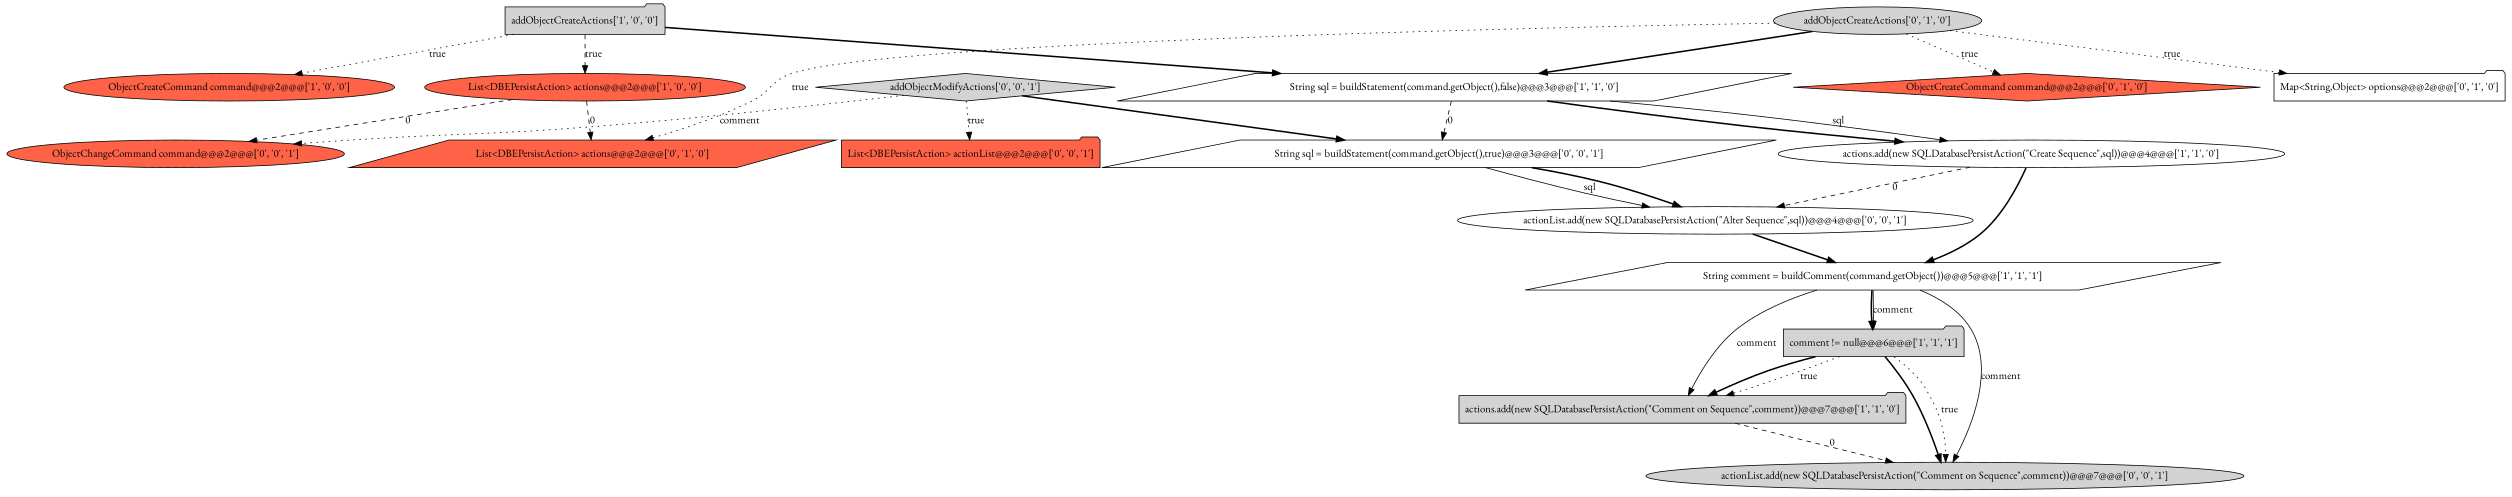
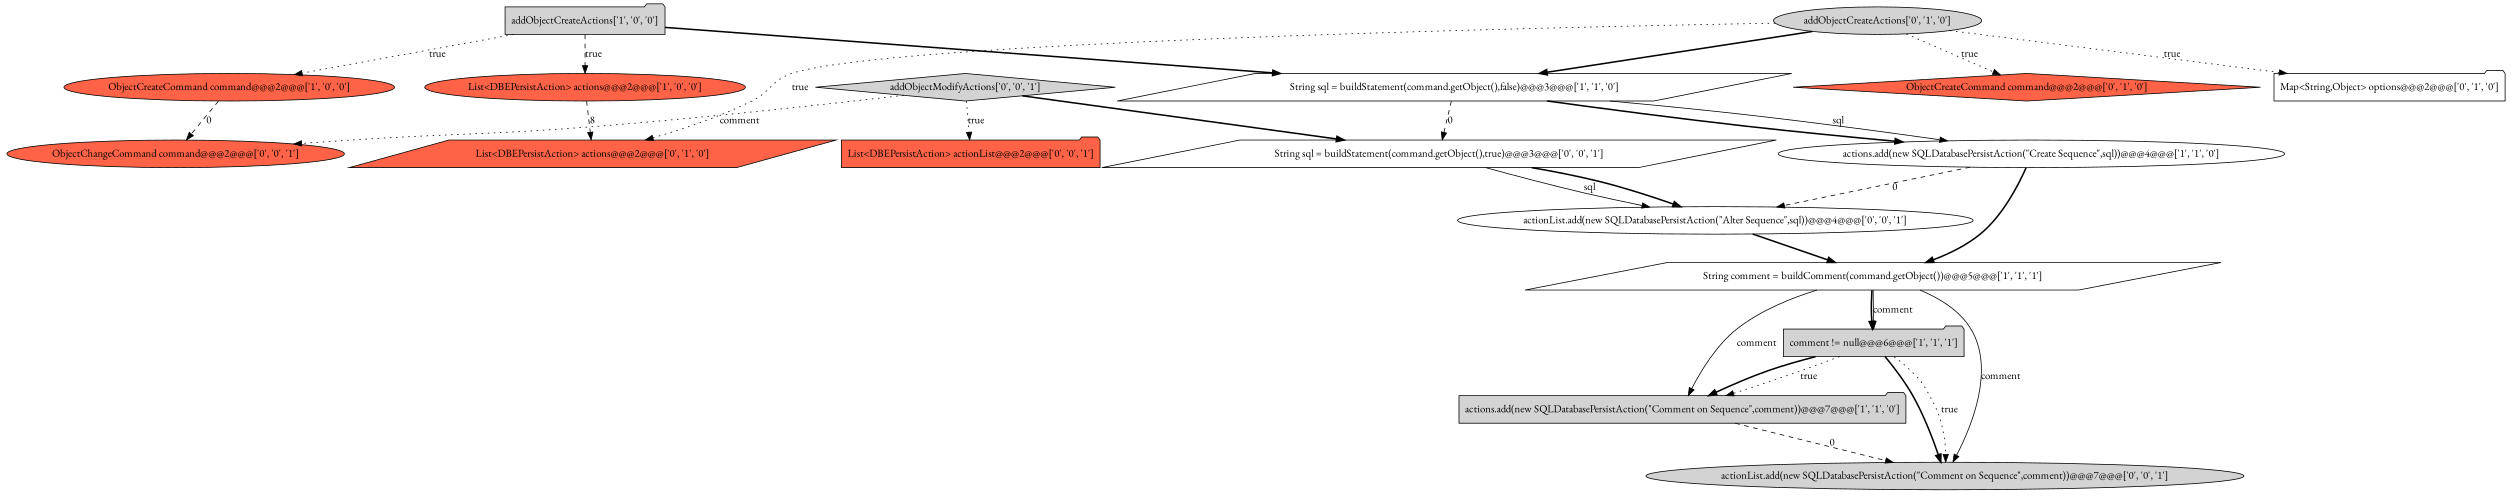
  digraph {
    fontname="EB Garamond"
    node [fillcolor=lightgray fontname="EB Garamond" shape=ellipse style=filled]
    edge [fontname="EB Garamond" style=bold]
    n1 [label="addObjectCreateActions['1', '0', '0']" shape=folder]
    n2 [fillcolor=white label="String sql = buildStatement(command.getObject(),false)@@@3@@@['1', '1', '0']" shape=parallelogram]
    n3 [fillcolor=tomato label="ObjectCreateCommand command@@@2@@@['1', '0', '0']"]
    n4 [fillcolor=tomato label="List<DBEPersistAction> actions@@@2@@@['1', '0', '0']"]
    n5 [fillcolor=white label="String sql = buildStatement(command.getObject(),true)@@@3@@@['0', '0', '1']" shape=parallelogram]
    n6 [fillcolor=white label="actions.add(new SQLDatabasePersistAction(\"Create Sequence\",sql))@@@4@@@['1', '1', '0']"]
    n7 [fillcolor=tomato label="ObjectChangeCommand command@@@2@@@['0', '0', '1']"]
    n8 [fillcolor=tomato label="List<DBEPersistAction> actions@@@2@@@['0', '1', '0']" shape=parallelogram]
    n9 [label="comment != null@@@6@@@['1', '1', '1']" shape=folder]
    n10 [label="actionList.add(new SQLDatabasePersistAction(\"Comment on Sequence\",comment))@@@7@@@['0', '0', '1']"]
    n11 [label="actions.add(new SQLDatabasePersistAction(\"Comment on Sequence\",comment))@@@7@@@['1', '1', '0']" shape=folder]
    n12 [fillcolor=white label="actionList.add(new SQLDatabasePersistAction(\"Alter Sequence\",sql))@@@4@@@['0', '0', '1']"]
    n13 [fillcolor=white label="String comment = buildComment(command.getObject())@@@5@@@['1', '1', '1']" shape=parallelogram]
    n14 [label="addObjectModifyActions['0', '0', '1']" shape=diamond]
    n15 [fillcolor=tomato label="List<DBEPersistAction> actionList@@@2@@@['0', '0', '1']" shape=folder]
    n16 [fillcolor=white label="Map<String,Object> options@@@2@@@['0', '1', '0']" shape=folder]
    n17 [fillcolor=tomato label="ObjectCreateCommand command@@@2@@@['0', '1', '0']" shape=diamond]
    n18 [label="addObjectCreateActions['0', '1', '0']"]
    n1 -> n2
    n1 -> n3 [label=true style=dotted]
    n1 -> n4 [label=true style=dashed]
    n2 -> n5 [label=0 style=dashed]
    n2 -> n6 [label=sql style=solid]
    n2 -> n6
-   n4 -> n7 [label=0 style=dashed]
-   n4 -> n8 [label=0 style=dashed]
+   n3 -> n7 [label=0 style=dashed]
+   n4 -> n8 [label=8 style=dashed]
    n5 -> n12
    n5 -> n12 [label=sql style=solid]
    n6 -> n12 [label=0 style=dashed]
    n6 -> n13
    n9 -> n10
    n9 -> n10 [label=true style=dotted]
    n9 -> n11 [label=true style=dotted]
    n9 -> n11
    n11 -> n10 [label=0 style=dashed]
    n12 -> n13
    n13 -> n9
    n13 -> n9 [label=comment style=solid]
    n13 -> n10 [label=comment style=solid]
    n13 -> n11 [label=comment style=solid]
    n14 -> n5
    n14 -> n7 [label=comment style=dotted]
    n14 -> n15 [label=true style=dotted]
    n18 -> n2
    n18 -> n8 [label=true style=dotted]
    n18 -> n16 [label=true style=dotted]
    n18 -> n17 [label=true style=dotted]
  }
